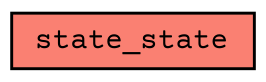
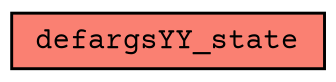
  digraph {
    rankdir=TB
    fontname="Courier Prime"
-   n1 [color=black fillcolor=salmon fontname="Courier Prime" fontsize=10 height=0.2 label=state_state shape=record style=filled width=0.4]
+   n1 [color=black fillcolor=salmon fontname="Courier Prime" fontsize=10 height=0.2 label=defargsYY_state shape=record style=filled width=0.4]
  }
